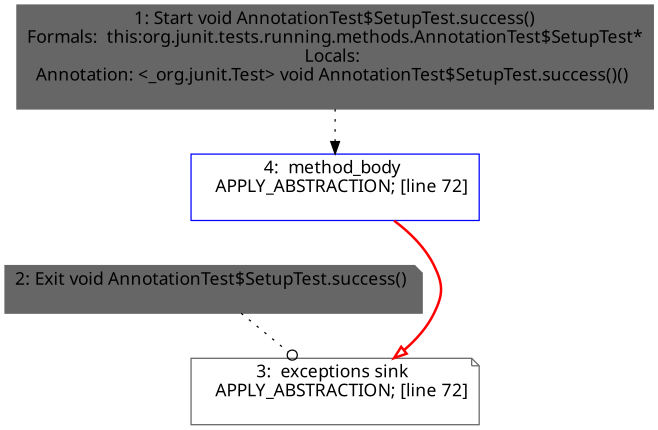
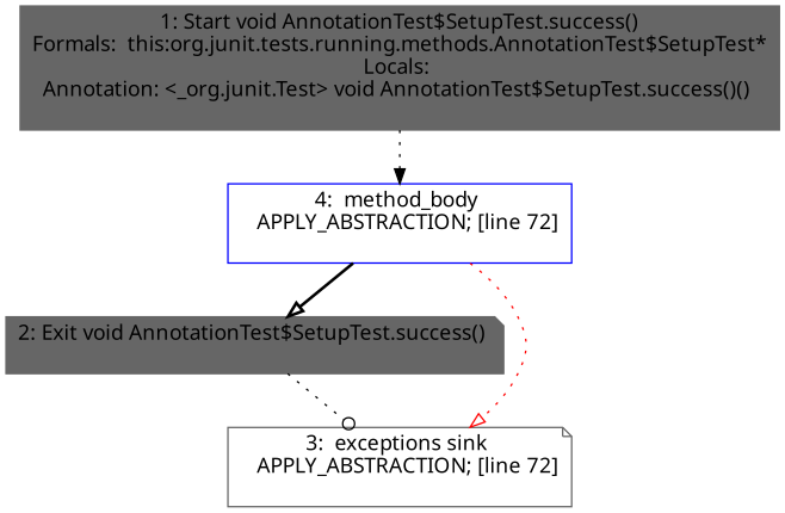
  digraph {
    fontname="Noto Sans"
    node [color=gray40 fontname="Noto Sans" shape=box]
    edge [arrowhead=onormal fontname="Noto Sans" style=dotted]
    n1 [label="1: Start void AnnotationTest$SetupTest.success()\nFormals:  this:org.junit.tests.running.methods.AnnotationTest$SetupTest*\nLocals: \nAnnotation: <_org.junit.Test> void AnnotationTest$SetupTest.success()() \n  " style=filled]
    n2 [color=blue label="4:  method_body \n   APPLY_ABSTRACTION; [line 72]\n "]
    n3 [label="2: Exit void AnnotationTest$SetupTest.success() \n  " shape=note style=filled]
    n4 [label="3:  exceptions sink \n   APPLY_ABSTRACTION; [line 72]\n " shape=note]
    n1 -> n2 [arrowhead=normal]
-   n2 -> n4 [color=red style=bold]
+   n2 -> n3 [style=bold]
+   n2 -> n4 [color=red]
    n3 -> n4 [arrowhead=odot]
  }
